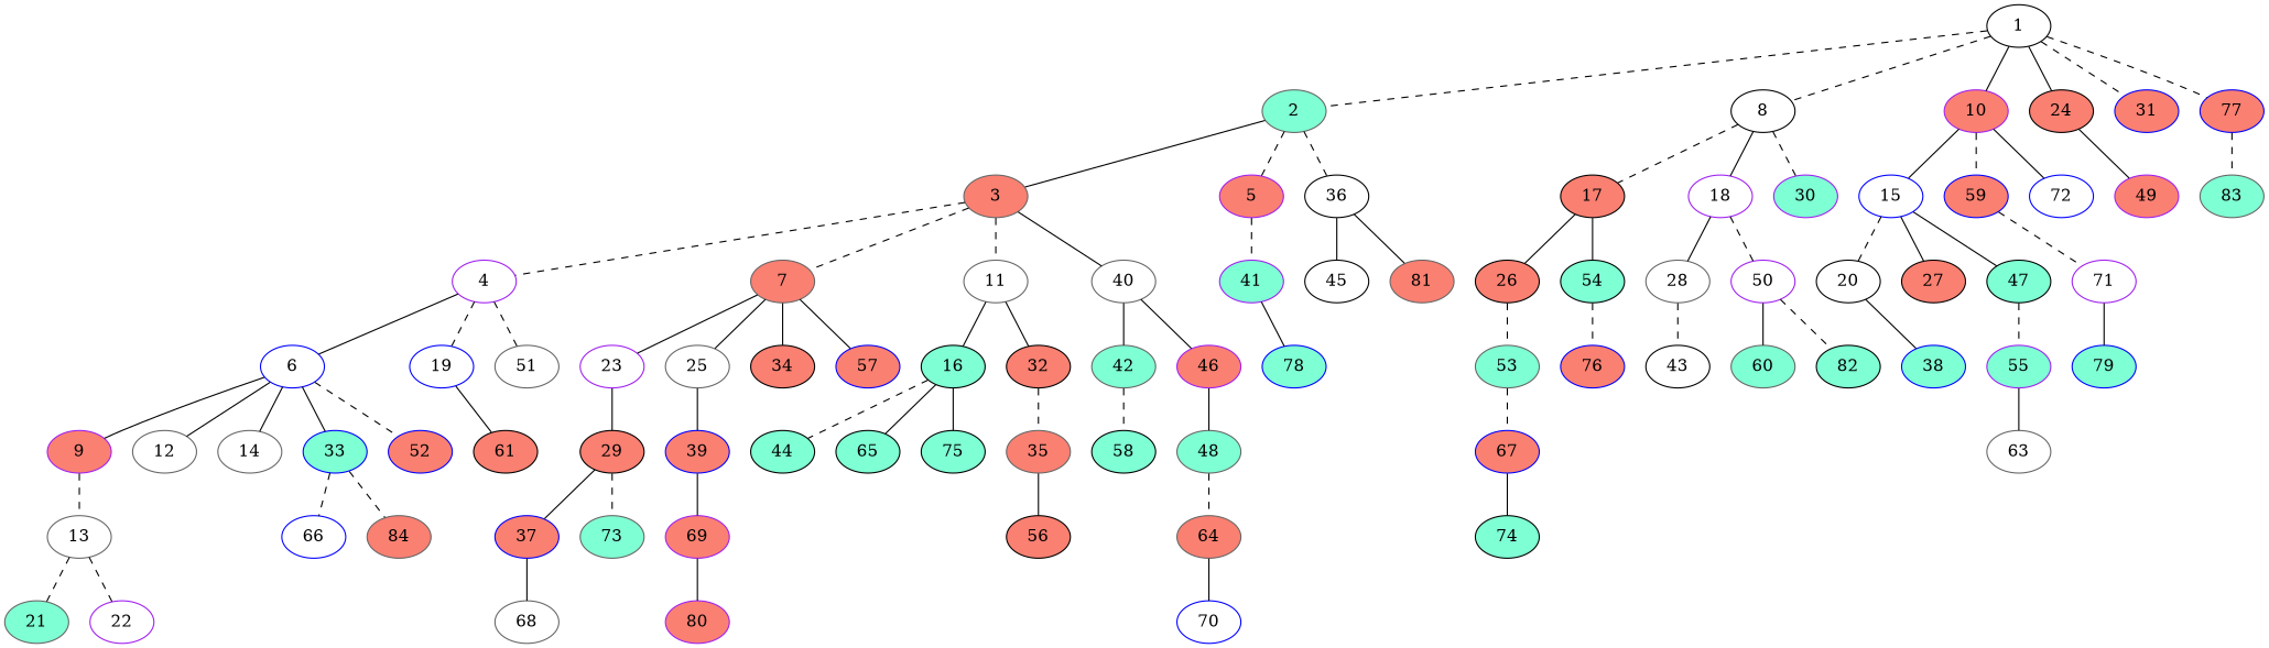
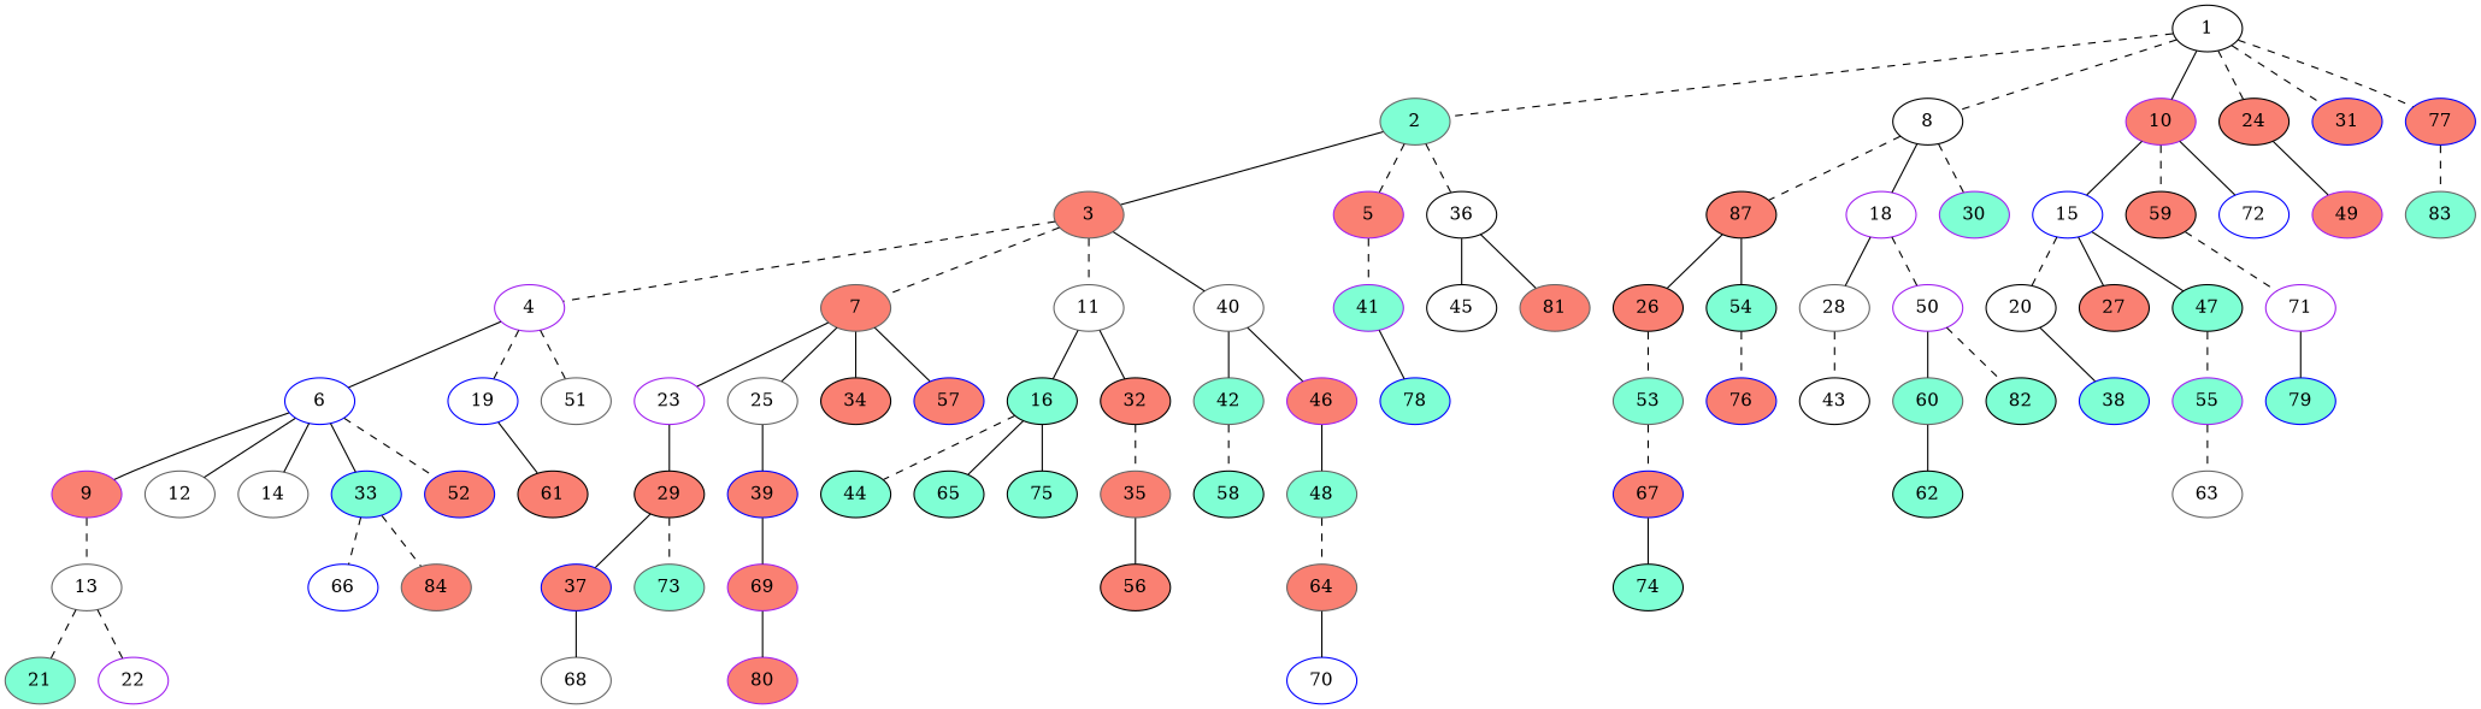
  graph {
    node [color=black fillcolor=salmon style=filled]
    edge [style=solid]
    1 [fillcolor=white]
    2 [color=gray40 fillcolor=aquamarine]
    8 [fillcolor=white]
    10 [color=purple]
    24
    31 [color=blue]
    77 [color=blue]
    3 [color=gray40]
    5 [color=purple]
    36 [fillcolor=white]
-   17
+   17 [label=87]
    18 [color=purple fillcolor=white]
    30 [color=purple fillcolor=aquamarine]
    15 [color=blue fillcolor=white]
-   59 [color=blue]
+   59
    72 [color=blue fillcolor=white]
    49 [color=purple]
    83 [color=gray40 fillcolor=aquamarine]
    4 [color=purple fillcolor=white]
    7 [color=gray40]
    11 [color=gray40 fillcolor=white]
    40 [color=gray40 fillcolor=white]
    41 [color=purple fillcolor=aquamarine]
    45 [fillcolor=white]
    81 [color=gray40]
    6 [color=blue fillcolor=white]
    19 [color=blue fillcolor=white]
    51 [color=gray40 fillcolor=white]
    23 [color=purple fillcolor=white]
    25 [color=gray40 fillcolor=white]
    34
    57 [color=blue]
    16 [fillcolor=aquamarine]
    32
    42 [color=gray40 fillcolor=aquamarine]
    46 [color=purple]
    9 [color=purple]
    12 [color=gray40 fillcolor=white]
    14 [color=gray40 fillcolor=white]
    33 [color=blue fillcolor=aquamarine]
    52 [color=blue]
    61
    78 [color=blue fillcolor=aquamarine]
    13 [color=gray40 fillcolor=white]
    66 [color=blue fillcolor=white]
    84 [color=gray40]
    29
    39 [color=blue]
    26
    54 [fillcolor=aquamarine]
    28 [color=gray40 fillcolor=white]
    50 [color=purple fillcolor=white]
    21 [color=gray40 fillcolor=aquamarine]
    22 [color=purple fillcolor=white]
    20 [fillcolor=white]
    27
    47 [fillcolor=aquamarine]
    71 [color=purple fillcolor=white]
    44 [fillcolor=aquamarine]
    65 [fillcolor=aquamarine]
    75 [fillcolor=aquamarine]
    35 [color=gray40]
    38 [color=blue fillcolor=aquamarine]
    55 [color=purple fillcolor=aquamarine]
    53 [color=gray40 fillcolor=aquamarine]
    76 [color=blue]
    43 [fillcolor=white]
    60 [color=gray40 fillcolor=aquamarine]
    82 [fillcolor=aquamarine]
    37 [color=blue]
    73 [color=gray40 fillcolor=aquamarine]
    69 [color=purple]
    67 [color=blue]
    68 [color=gray40 fillcolor=white]
    56
    80 [color=purple]
    58 [fillcolor=aquamarine]
    48 [color=gray40 fillcolor=aquamarine]
    64 [color=gray40]
    63 [color=gray40 fillcolor=white]
    70 [color=blue fillcolor=white]
+   62 [fillcolor=aquamarine]
    74 [fillcolor=aquamarine]
    79 [color=blue fillcolor=aquamarine]
    1 -- 2 [style=dashed]
    1 -- 8 [style=dashed]
    1 -- 10
-   1 -- 24
+   1 -- 24 [style=dashed]
    1 -- 31 [style=dashed]
    1 -- 77 [style=dashed]
    2 -- 3
    2 -- 5 [style=dashed]
    2 -- 36 [style=dashed]
    8 -- 17 [style=dashed]
    8 -- 18
    8 -- 30 [style=dashed]
    10 -- 15
    10 -- 59 [style=dashed]
    10 -- 72
    24 -- 49
    77 -- 83 [style=dashed]
    3 -- 4 [style=dashed]
    3 -- 7 [style=dashed]
    3 -- 11 [style=dashed]
    3 -- 40
    5 -- 41 [style=dashed]
    36 -- 45
    36 -- 81
    17 -- 26
    17 -- 54
    18 -- 28
    18 -- 50 [style=dashed]
    15 -- 20 [style=dashed]
    15 -- 27
    15 -- 47
    59 -- 71 [style=dashed]
    4 -- 6
    4 -- 19 [style=dashed]
    4 -- 51 [style=dashed]
    7 -- 23
    7 -- 25
    7 -- 34
    7 -- 57
    11 -- 16
    11 -- 32
    40 -- 42
    40 -- 46
    41 -- 78
    6 -- 9
    6 -- 12
    6 -- 14
    6 -- 33
    6 -- 52 [style=dashed]
    19 -- 61
    23 -- 29
    25 -- 39
    16 -- 44 [style=dashed]
    16 -- 65
    16 -- 75
    32 -- 35 [style=dashed]
    42 -- 58 [style=dashed]
    46 -- 48
    9 -- 13 [style=dashed]
    33 -- 66 [style=dashed]
    33 -- 84 [style=dashed]
    13 -- 21 [style=dashed]
    13 -- 22 [style=dashed]
    29 -- 37
    29 -- 73 [style=dashed]
    39 -- 69
    26 -- 53 [style=dashed]
    54 -- 76 [style=dashed]
    28 -- 43 [style=dashed]
    50 -- 60
    50 -- 82 [style=dashed]
    20 -- 38
    47 -- 55 [style=dashed]
    71 -- 79
    35 -- 56
-   55 -- 63
+   55 -- 63 [style=dashed]
    53 -- 67 [style=dashed]
+   60 -- 62
    37 -- 68
    69 -- 80
    67 -- 74
    48 -- 64 [style=dashed]
    64 -- 70
  }
